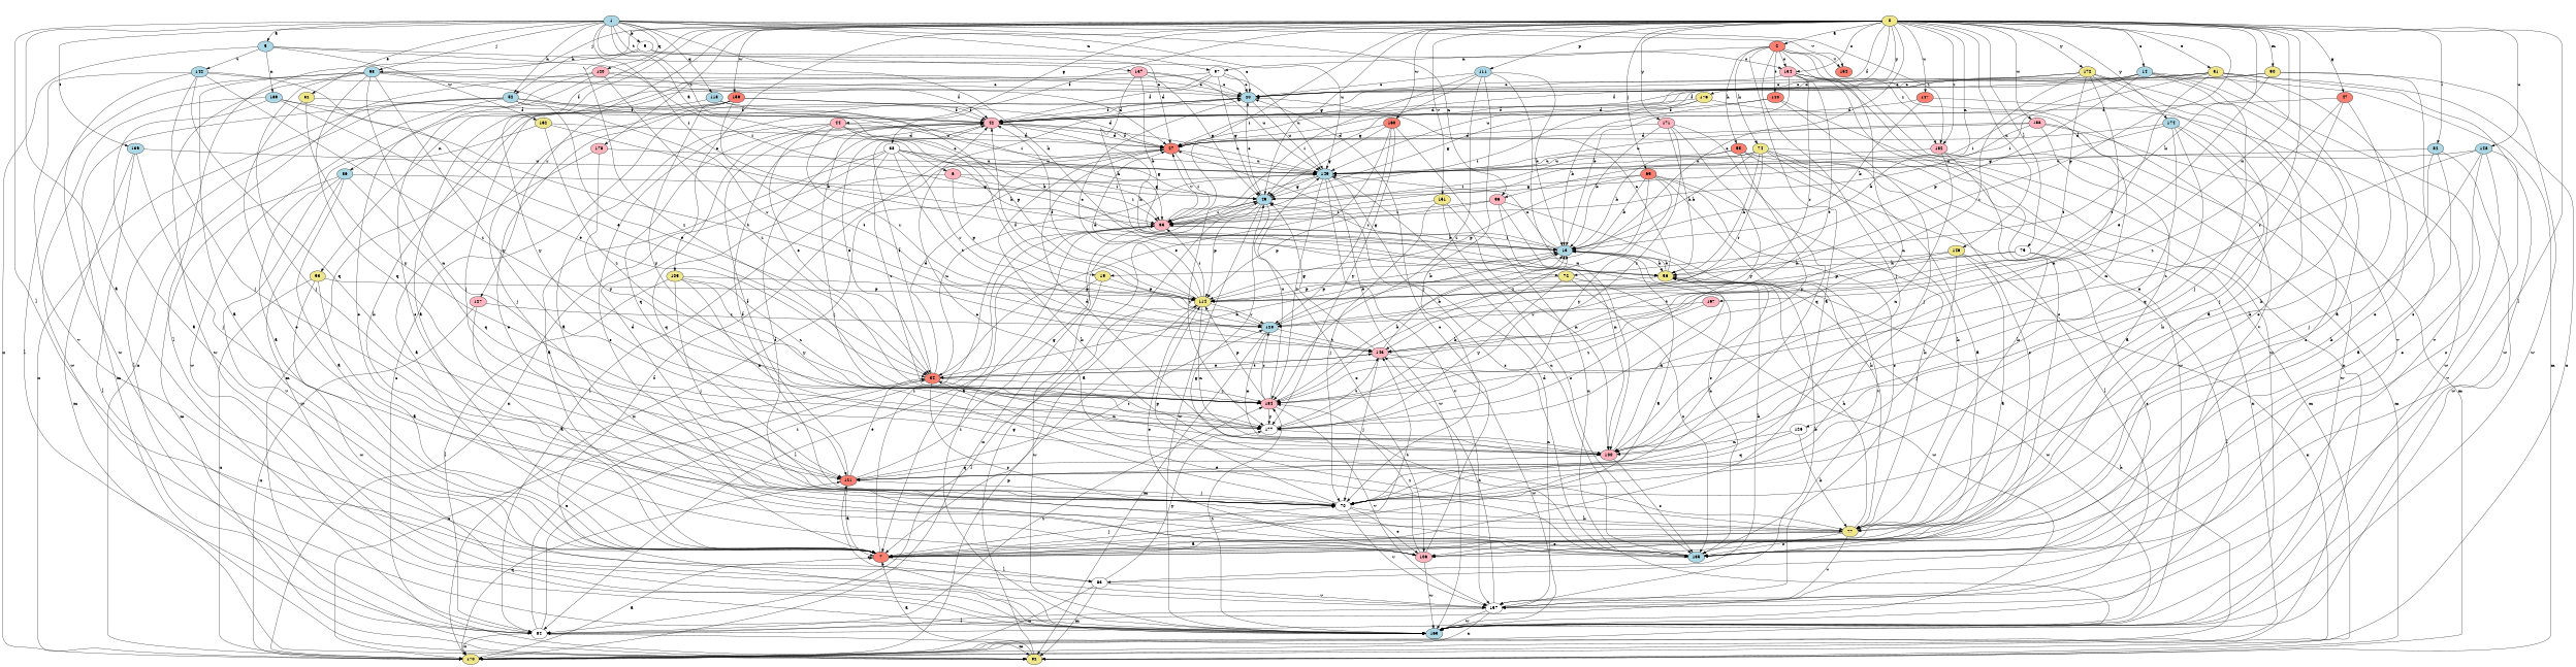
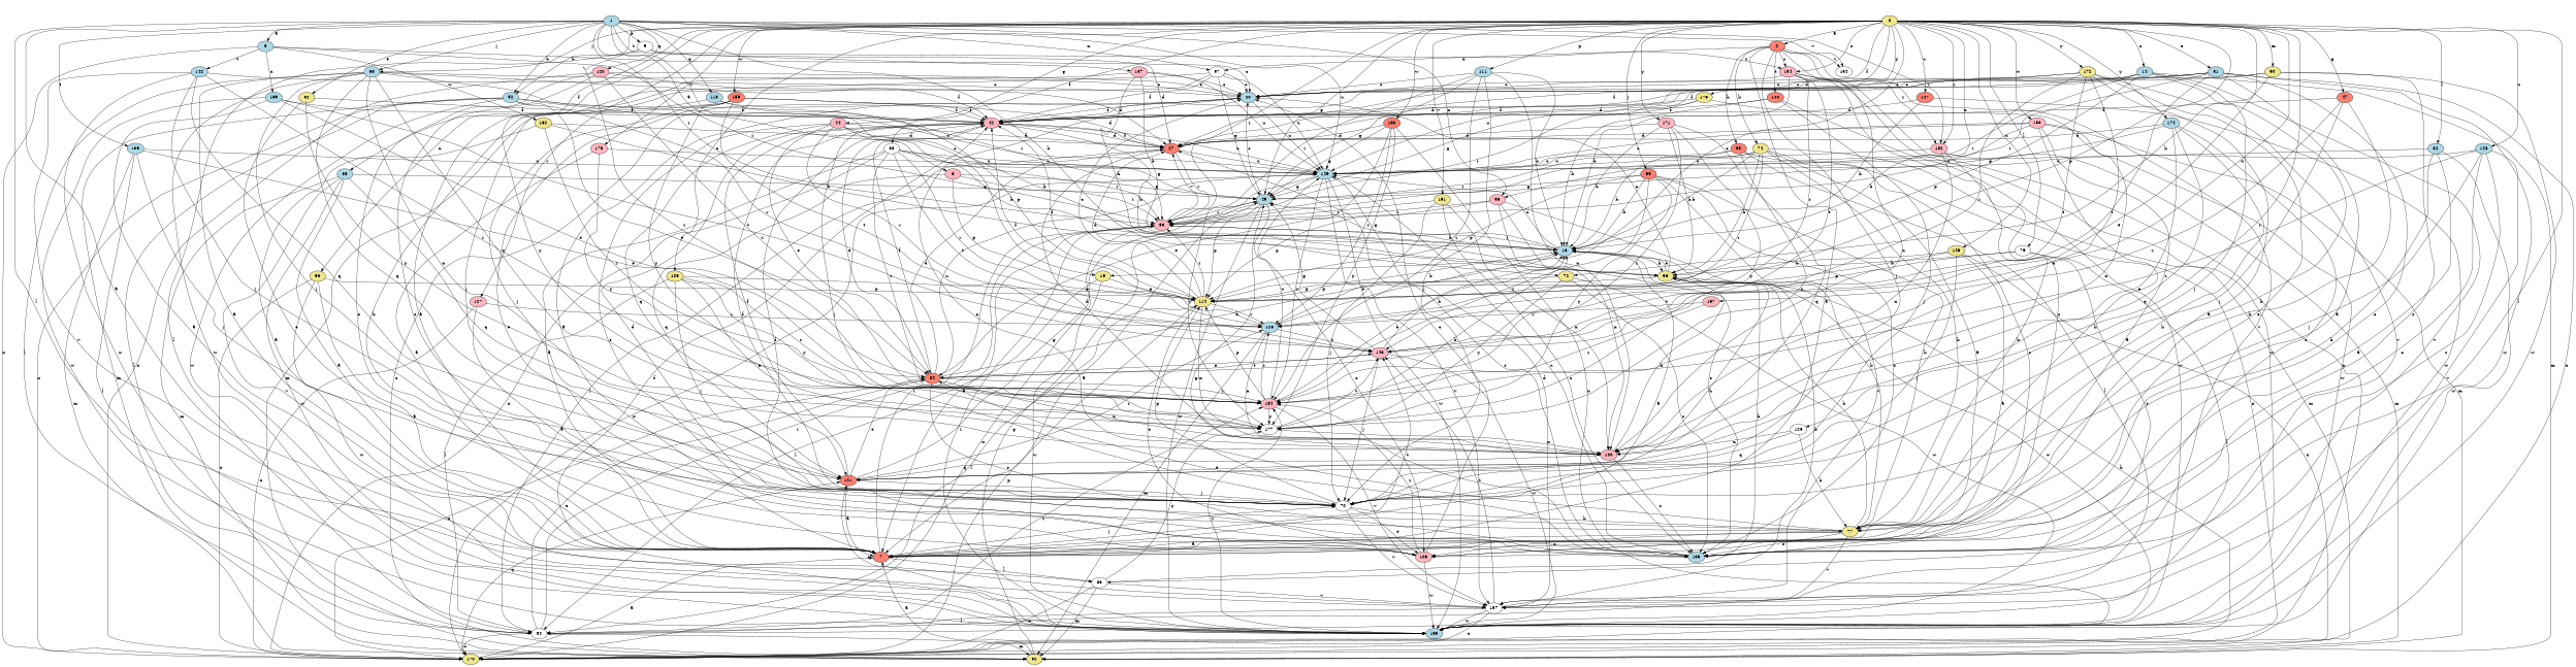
  strict digraph {
    node [fillcolor=lightblue style=filled]
    0 [fillcolor=khaki]
    2 [fillcolor=salmon]
    14
    19 [fillcolor=khaki]
    27 [fillcolor=salmon]
-   31 [fillcolor=khaki]
+   31
    36
    38 [fillcolor=white]
    42 [fillcolor=lightpink]
    44 [fillcolor=lightpink]
    47 [fillcolor=salmon]
    49
    52
    63 [fillcolor=lightpink]
    65 [fillcolor=salmon]
    68
    72 [fillcolor=khaki]
    79 [fillcolor=white]
    82
    83 [fillcolor=white]
    90 [fillcolor=khaki]
    93 [fillcolor=khaki]
    96 [fillcolor=lightpink]
    105 [fillcolor=khaki]
    111
    114 [fillcolor=khaki]
    126 [fillcolor=white]
    127 [fillcolor=lightpink]
    134 [fillcolor=lightpink]
    146 [fillcolor=khaki]
    147 [fillcolor=salmon]
    148
    151 [fillcolor=khaki]
    158 [fillcolor=lightpink]
    159 [fillcolor=salmon]
    160 [fillcolor=salmon]
    167 [fillcolor=lightpink]
    171 [fillcolor=lightpink]
    172 [fillcolor=khaki]
    174
    176 [fillcolor=khaki]
    178 [fillcolor=lightpink]
    182 [fillcolor=lightpink]
    7 [fillcolor=salmon]
    97 [fillcolor=white]
-   154 [fillcolor=salmon]
+   154 [fillcolor=white]
    55 [fillcolor=salmon]
    70 [fillcolor=white]
    74 [fillcolor=khaki]
    100 [fillcolor=lightpink]
    140 [fillcolor=salmon]
    157 [fillcolor=white]
    20
    77 [fillcolor=khaki]
    92 [fillcolor=khaki]
    84 [fillcolor=white]
    163
    149
    170 [fillcolor=khaki]
    143 [fillcolor=lightpink]
    106 [fillcolor=lightpink]
    121 [fillcolor=salmon]
    184 [fillcolor=lightpink]
    128
    56 [fillcolor=khaki]
    34 [fillcolor=salmon]
    13
    135
    177 [fillcolor=white]
    1
    5
    6 [fillcolor=lightpink]
    9 [fillcolor=white]
    32 [fillcolor=khaki]
    118
    120 [fillcolor=lightpink]
    137 [fillcolor=lightpink]
    139
    142
    162 [fillcolor=khaki]
    169
    0 -> 2 [label=a]
    0 -> 14 [label=c]
    0 -> 19 [label=c]
    0 -> 27 [label=d]
    0 -> 31 [label=e]
    0 -> 36 [label=f]
    0 -> 38 [label=f]
    0 -> 42 [label=f]
    0 -> 44 [label=g]
    0 -> 47 [label=g]
    0 -> 49 [label=g]
    0 -> 52 [label=h]
    0 -> 63 [label=i]
    0 -> 65 [label=j]
    0 -> 68 [label=j]
    0 -> 72 [label=k]
    0 -> 79 [label=l]
    0 -> 82 [label=l]
    0 -> 83 [label=l]
    0 -> 90 [label=m]
    0 -> 93 [label=n]
    0 -> 96 [label=n]
    0 -> 105 [label=o]
    0 -> 111 [label=p]
    0 -> 114 [label=p]
    0 -> 126 [label=r]
    0 -> 127 [label=r]
    0 -> 134 [label=s]
    0 -> 146 [label=u]
    0 -> 147 [label=u]
    0 -> 148 [label=u]
    0 -> 151 [label=v]
    0 -> 158 [label=w]
    0 -> 159 [label=w]
    0 -> 160 [label=w]
    0 -> 167 [label=x]
    0 -> 171 [label=y]
    0 -> 172 [label=y]
    0 -> 174 [label=y]
    0 -> 176 [label=y]
    0 -> 178 [label=z]
    0 -> 182 [label=z]
    2 -> 134 [label=s]
    2 -> 182 [label=z]
    2 -> 7 [label=a]
    2 -> 97 [label=n]
    2 -> 154 [label=v]
    2 -> 55 [label=h]
    2 -> 70 [label=j]
    2 -> 74 [label=k]
    2 -> 100 [label=n]
    2 -> 140 [label=t]
    2 -> 157 [label=v]
    14 -> 27 [label=d]
    14 -> 63 [label=i]
    14 -> 114 [label=p]
    14 -> 70 [label=j]
    14 -> 157 [label=v]
    14 -> 20 [label=c]
    14 -> 77 [label=k]
    14 -> 92 [label=m]
    19 -> 114 [label=p]
    19 -> 84 [label=l]
    19 -> 163 [label=w]
    27 -> 42 [label=f]
    27 -> 63 [label=i]
-   27 -> 77 [label=k]
+   158 -> 77 [label=k]
    27 -> 84 [label=l]
    27 -> 149 [label=u]
    31 -> 27 [label=d]
    31 -> 63 [label=i]
    31 -> 7 [label=a]
    31 -> 20 [label=c]
    31 -> 163 [label=w]
    31 -> 149 [label=u]
    31 -> 170 [label=x]
    31 -> 143 [label=t]
    31 -> 106 [label=o]
    36 -> 49 [label=g]
    36 -> 7 [label=a]
    36 -> 157 [label=v]
    36 -> 92 [label=m]
    36 -> 163 [label=w]
    36 -> 121 [label=q]
    38 -> 49 [label=g]
    38 -> 63 [label=i]
    38 -> 7 [label=a]
    38 -> 149 [label=u]
    38 -> 170 [label=x]
    38 -> 143 [label=t]
    38 -> 184 [label=z]
    38 -> 128 [label=r]
    42 -> 27 [label=d]
    42 -> 70 [label=j]
    42 -> 149 [label=u]
    42 -> 56 [label=h]
    42 -> 34 [label=e]
    44 -> 27 [label=d]
    44 -> 121 [label=q]
    44 -> 128 [label=r]
    44 -> 56 [label=h]
    44 -> 34 [label=e]
    44 -> 13 [label=b]
    44 -> 135 [label=s]
    47 -> 42 [label=f]
    47 -> 70 [label=j]
    47 -> 77 [label=k]
    47 -> 184 [label=z]
    49 -> 63 [label=i]
    49 -> 114 [label=p]
    49 -> 7 [label=a]
    49 -> 20 [label=c]
    49 -> 163 [label=w]
    49 -> 106 [label=o]
    52 -> 42 [label=f]
    52 -> 92 [label=m]
    52 -> 84 [label=l]
    52 -> 163 [label=w]
    52 -> 149 [label=u]
    52 -> 170 [label=x]
    52 -> 128 [label=r]
    52 -> 34 [label=e]
    63 -> 27 [label=v]
    63 -> 7 [label=a]
    63 -> 170 [label=x]
    63 -> 13 [label=b]
    65 -> 49 [label=g]
    65 -> 114 [label=p]
    65 -> 157 [label=v]
    65 -> 77 [label=k]
    65 -> 184 [label=z]
    65 -> 13 [label=b]
    65 -> 135 [label=s]
    65 -> 177 [label=y]
    68 -> 42 [label=f]
    68 -> 63 [label=i]
    68 -> 7 [label=a]
    68 -> 70 [label=j]
    68 -> 100 [label=n]
    68 -> 20 [label=c]
    68 -> 84 [label=l]
    68 -> 163 [label=w]
    68 -> 121 [label=q]
    68 -> 177 [label=y]
    72 -> 114 [label=p]
    72 -> 163 [label=w]
    72 -> 135 [label=s]
    72 -> 177 [label=y]
    79 -> 84 [label=l]
    79 -> 143 [label=t]
    79 -> 56 [label=h]
    79 -> 135 [label=s]
    82 -> 7 [label=a]
    82 -> 77 [label=k]
    82 -> 163 [label=w]
    82 -> 149 [label=u]
    83 -> 157 [label=v]
    83 -> 92 [label=m]
    83 -> 170 [label=x]
    83 -> 13 [label=b]
    83 -> 177 [label=y]
    90 -> 42 [label=f]
    90 -> 20 [label=c]
    90 -> 163 [label=w]
    90 -> 34 [label=e]
    90 -> 135 [label=s]
    93 -> 114 [label=p]
    93 -> 7 [label=a]
    93 -> 163 [label=w]
    93 -> 170 [label=x]
    96 -> 63 [label=i]
    96 -> 114 [label=p]
    96 -> 100 [label=n]
    96 -> 77 [label=k]
    96 -> 135 [label=s]
    105 -> 114 [label=p]
    105 -> 70 [label=j]
    105 -> 100 [label=n]
    105 -> 84 [label=l]
    105 -> 184 [label=z]
    105 -> 177 [label=y]
    111 -> 49 [label=g]
    111 -> 63 [label=i]
    111 -> 70 [label=j]
    111 -> 100 [label=n]
    111 -> 20 [label=c]
    111 -> 184 [label=z]
    111 -> 13 [label=b]
    114 -> 27 [label=d]
    114 -> 42 [label=f]
    114 -> 63 [label=i]
    114 -> 100 [label=n]
    114 -> 20 [label=c]
    114 -> 84 [label=l]
    114 -> 106 [label=o]
    114 -> 128 [label=r]
    114 -> 13 [label=b]
    126 -> 100 [label=n]
    126 -> 77 [label=k]
    126 -> 121 [label=q]
    127 -> 7 [label=a]
    127 -> 170 [label=x]
    127 -> 128 [label=r]
    134 -> 20 [label=c]
    134 -> 163 [label=w]
    134 -> 170 [label=x]
    134 -> 143 [label=t]
    134 -> 128 [label=r]
    134 -> 13 [label=b]
    134 -> 135 [label=s]
    146 -> 114 [label=p]
    146 -> 7 [label=a]
    146 -> 70 [label=j]
    146 -> 170 [label=x]
    146 -> 56 [label=h]
    147 -> 42 [label=f]
    147 -> 163 [label=w]
    147 -> 13 [label=b]
    148 -> 70 [label=j]
    148 -> 157 [label=v]
    148 -> 149 [label=u]
    148 -> 106 [label=o]
    148 -> 184 [label=z]
    148 -> 135 [label=s]
    151 -> 63 [label=i]
    151 -> 70 [label=j]
    151 -> 100 [label=n]
    151 -> 135 [label=s]
    158 -> 27 [label=d]
    158 -> 7 [label=a]
    158 -> 92 [label=m]
    158 -> 163 [label=w]
    158 -> 149 [label=u]
    158 -> 13 [label=b]
    159 -> 27 [label=d]
    159 -> 42 [label=f]
    159 -> 70 [label=j]
    159 -> 92 [label=m]
    159 -> 143 [label=t]
    159 -> 106 [label=o]
    159 -> 177 [label=y]
    160 -> 27 [label=d]
    160 -> 49 [label=g]
    160 -> 170 [label=x]
    160 -> 128 [label=r]
    160 -> 34 [label=e]
    160 -> 177 [label=y]
    167 -> 184 [label=z]
    167 -> 128 [label=r]
    171 -> 27 [label=d]
    171 -> 121 [label=q]
    171 -> 184 [label=z]
    171 -> 56 [label=h]
    171 -> 13 [label=b]
    171 -> 177 [label=y]
    172 -> 42 [label=f]
    172 -> 7 [label=a]
    172 -> 100 [label=n]
    172 -> 157 [label=v]
    172 -> 20 [label=c]
    172 -> 143 [label=t]
    172 -> 106 [label=o]
    172 -> 128 [label=r]
    174 -> 27 [label=d]
    174 -> 49 [label=g]
    174 -> 100 [label=n]
    174 -> 77 [label=k]
    174 -> 121 [label=q]
    174 -> 135 [label=s]
    176 -> 42 [label=f]
    176 -> 49 [label=g]
    176 -> 63 [label=i]
    176 -> 100 [label=n]
    178 -> 7 [label=a]
    178 -> 149 [label=u]
    178 -> 177 [label=y]
    182 -> 100 [label=n]
    182 -> 77 [label=k]
    182 -> 92 [label=m]
    182 -> 149 [label=u]
    7 -> 63 [label=i]
    7 -> 83 [label=l]
    7 -> 70 [label=j]
    7 -> 143 [label=t]
    97 -> 42 [label=f]
    97 -> 49 [label=g]
    97 -> 7 [label=a]
    97 -> 70 [label=j]
    97 -> 20 [label=c]
    97 -> 149 [label=u]
    55 -> 84 [label=l]
    55 -> 149 [label=u]
    55 -> 170 [label=x]
    55 -> 13 [label=b]
    55 -> 177 [label=y]
    70 -> 42 [label=f]
    70 -> 114 [label=p]
    70 -> 157 [label=v]
    70 -> 77 [label=k]
    70 -> 106 [label=o]
    70 -> 56 [label=h]
    74 -> 63 [label=i]
    74 -> 7 [label=a]
    74 -> 77 [label=k]
    74 -> 92 [label=m]
    74 -> 149 [label=u]
    74 -> 128 [label=r]
    74 -> 56 [label=h]
    74 -> 13 [label=b]
    74 -> 135 [label=s]
    100 -> 27 [label=d]
    100 -> 121 [label=q]
    100 -> 56 [label=h]
    100 -> 135 [label=s]
    140 -> 42 [label=f]
    140 -> 70 [label=j]
    140 -> 163 [label=w]
    140 -> 13 [label=b]
    157 -> 27 [label=d]
    157 -> 84 [label=l]
    157 -> 163 [label=w]
    157 -> 170 [label=x]
    157 -> 143 [label=t]
    157 -> 13 [label=b]
    20 -> 42 [label=f]
    20 -> 7 [label=a]
    20 -> 149 [label=u]
    77 -> 42 [label=d]
    77 -> 7 [label=a]
    77 -> 157 [label=v]
    77 -> 20 [label=c]
    77 -> 106 [label=o]
    77 -> 56 [label=h]
    77 -> 135 [label=s]
    92 -> 49 [label=g]
    92 -> 7 [label=a]
    92 -> 20 [label=c]
    84 -> 63 [label=i]
    84 -> 92 [label=m]
    84 -> 170 [label=x]
    84 -> 184 [label=z]
    84 -> 34 [label=e]
    163 -> 42 [label=f]
    163 -> 63 [label=i]
    163 -> 121 [label=q]
    163 -> 184 [label=z]
    149 -> 49 [label=g]
    149 -> 157 [label=v]
    149 -> 163 [label=w]
    149 -> 170 [label=x]
    149 -> 184 [label=z]
    149 -> 135 [label=s]
    149 -> 177 [label=y]
    170 -> 114 [label=p]
    170 -> 7 [label=a]
    170 -> 121 [label=q]
    170 -> 56 [label=h]
    143 -> 49 [label=g]
    143 -> 70 [label=j]
    143 -> 163 [label=w]
    143 -> 34 [label=e]
    143 -> 13 [label=b]
    106 -> 20 [label=c]
    106 -> 163 [label=w]
    106 -> 184 [label=z]
    121 -> 42 [label=f]
    121 -> 49 [label=g]
    121 -> 7 [label=a]
    121 -> 70 [label=j]
    121 -> 128 [label=r]
    121 -> 34 [label=e]
    184 -> 114 [label=p]
    184 -> 157 [label=v]
    184 -> 149 [label=u]
    184 -> 128 [label=r]
    184 -> 13 [label=b]
    184 -> 177 [label=y]
    128 -> 42 [label=f]
    128 -> 100 [label=n]
    128 -> 92 [label=m]
    128 -> 143 [label=t]
    128 -> 13 [label=b]
    56 -> 114 [label=p]
    56 -> 20 [label=c]
    56 -> 163 [label=w]
    56 -> 13 [label=b]
    34 -> 27 [label=d]
    34 -> 42 [label=f]
    34 -> 100 [label=n]
    34 -> 149 [label=u]
    34 -> 170 [label=x]
    34 -> 143 [label=t]
    34 -> 184 [label=z]
    34 -> 13 [label=b]
    34 -> 135 [label=s]
    13 -> 49 [label=g]
    13 -> 63 [label=i]
    13 -> 7 [label=a]
    13 -> 149 [label=u]
    13 -> 56 [label=h]
    135 -> 42 [label=f]
    135 -> 49 [label=g]
    135 -> 149 [label=u]
    135 -> 34 [label=e]
    177 -> 100 [label=n]
    177 -> 143 [label=t]
    177 -> 13 [label=b]
    1 -> 19 [label=c]
    1 -> 52 [label=h]
    1 -> 63 [label=i]
    1 -> 68 [label=j]
    1 -> 72 [label=k]
    1 -> 83 [label=l]
    1 -> 96 [label=n]
    1 -> 182 [label=z]
    1 -> 7 [label=a]
    1 -> 97 [label=n]
    1 -> 154 [label=v]
    1 -> 149 [label=u]
    1 -> 5 [label=a]
    1 -> 6 [label=a]
    1 -> 9 [label=b]
    1 -> 32 [label=e]
    1 -> 118 [label=q]
    1 -> 120 [label=q]
    1 -> 137 [label=t]
    1 -> 139 [label=t]
    5 -> 63 [label=i]
    5 -> 20 [label=c]
    5 -> 170 [label=x]
    5 -> 142 [label=t]
    5 -> 162 [label=w]
    5 -> 169 [label=x]
    6 -> 49 [label=g]
    6 -> 63 [label=i]
    6 -> 114 [label=p]
    6 -> 121 [label=q]
    9 -> 27 [label=d]
    9 -> 134 [label=s]
    9 -> 84 [label=l]
    9 -> 184 [label=z]
    32 -> 42 [label=f]
    32 -> 106 [label=o]
    32 -> 177 [label=y]
    118 -> 42 [label=f]
    118 -> 114 [label=p]
    118 -> 77 [label=k]
    120 -> 27 [label=d]
    120 -> 20 [label=c]
    120 -> 170 [label=x]
    120 -> 106 [label=o]
    120 -> 184 [label=z]
    120 -> 135 [label=s]
-   137 -> 49 [label=g]
    137 -> 20 [label=c]
    137 -> 149 [label=u]
    137 -> 56 [label=h]
    137 -> 13 [label=b]
    137 -> 177 [label=y]
    139 -> 70 [label=j]
    139 -> 92 [label=m]
    139 -> 84 [label=l]
    139 -> 149 [label=u]
-   142 -> 34 [label=e]
+   139 -> 34 [label=e]
    142 -> 70 [label=j]
    142 -> 157 [label=v]
    142 -> 20 [label=c]
    142 -> 163 [label=w]
    142 -> 121 [label=q]
    142 -> 184 [label=z]
    162 -> 27 [label=d]
    162 -> 7 [label=a]
    162 -> 184 [label=z]
    162 -> 13 [label=b]
    169 -> 42 [label=f]
    169 -> 7 [label=a]
    169 -> 163 [label=w]
    169 -> 143 [label=t]
    169 -> 34 [label=e]
  }
